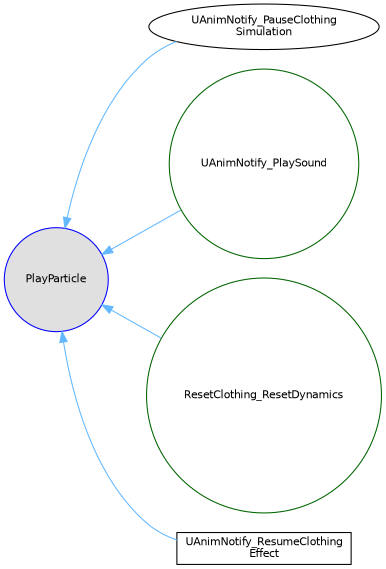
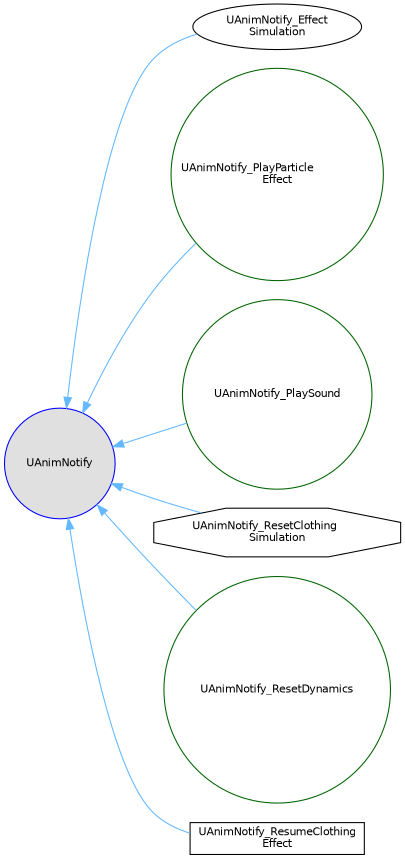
  digraph {
    rankdir=LR
    node [color=black fillcolor=white fontname=Helvetica fontsize=10 shape=circle style=filled]
    edge [color=steelblue1 dir=back fontname=Helvetica fontsize=10 labelfontname=Helvetica labelfontsize=10 style=solid]
-   n1 [color=blue fillcolor="#E0E0E0" height=0.2 label=PlayParticle width=0.4]
-   n2 [height=0.2 label="UAnimNotify_PauseClothing\lSimulation" shape=ellipse width=0.4]
+   n1 [color=blue fillcolor="#E0E0E0" height=0.2 label=UAnimNotify width=0.4]
+   n2 [height=0.2 label="UAnimNotify_Effect\lSimulation" shape=ellipse width=0.4]
+   n3 [color=darkgreen height=0.2 label="UAnimNotify_PlayParticle\lEffect" width=0.4]
    n4 [color=darkgreen height=0.2 label=UAnimNotify_PlaySound width=0.4]
-   n6 [color=darkgreen height=0.2 label=ResetClothing_ResetDynamics width=0.4]
+   n5 [height=0.2 label="UAnimNotify_ResetClothing\lSimulation" shape=octagon width=0.4]
+   n6 [color=darkgreen height=0.2 label=UAnimNotify_ResetDynamics width=0.4]
    n7 [height=0.2 label="UAnimNotify_ResumeClothing\lEffect" shape=box width=0.4]
    n1 -> n2
+   n1 -> n3
    n1 -> n4
+   n1 -> n5
    n1 -> n6
    n1 -> n7
  }
